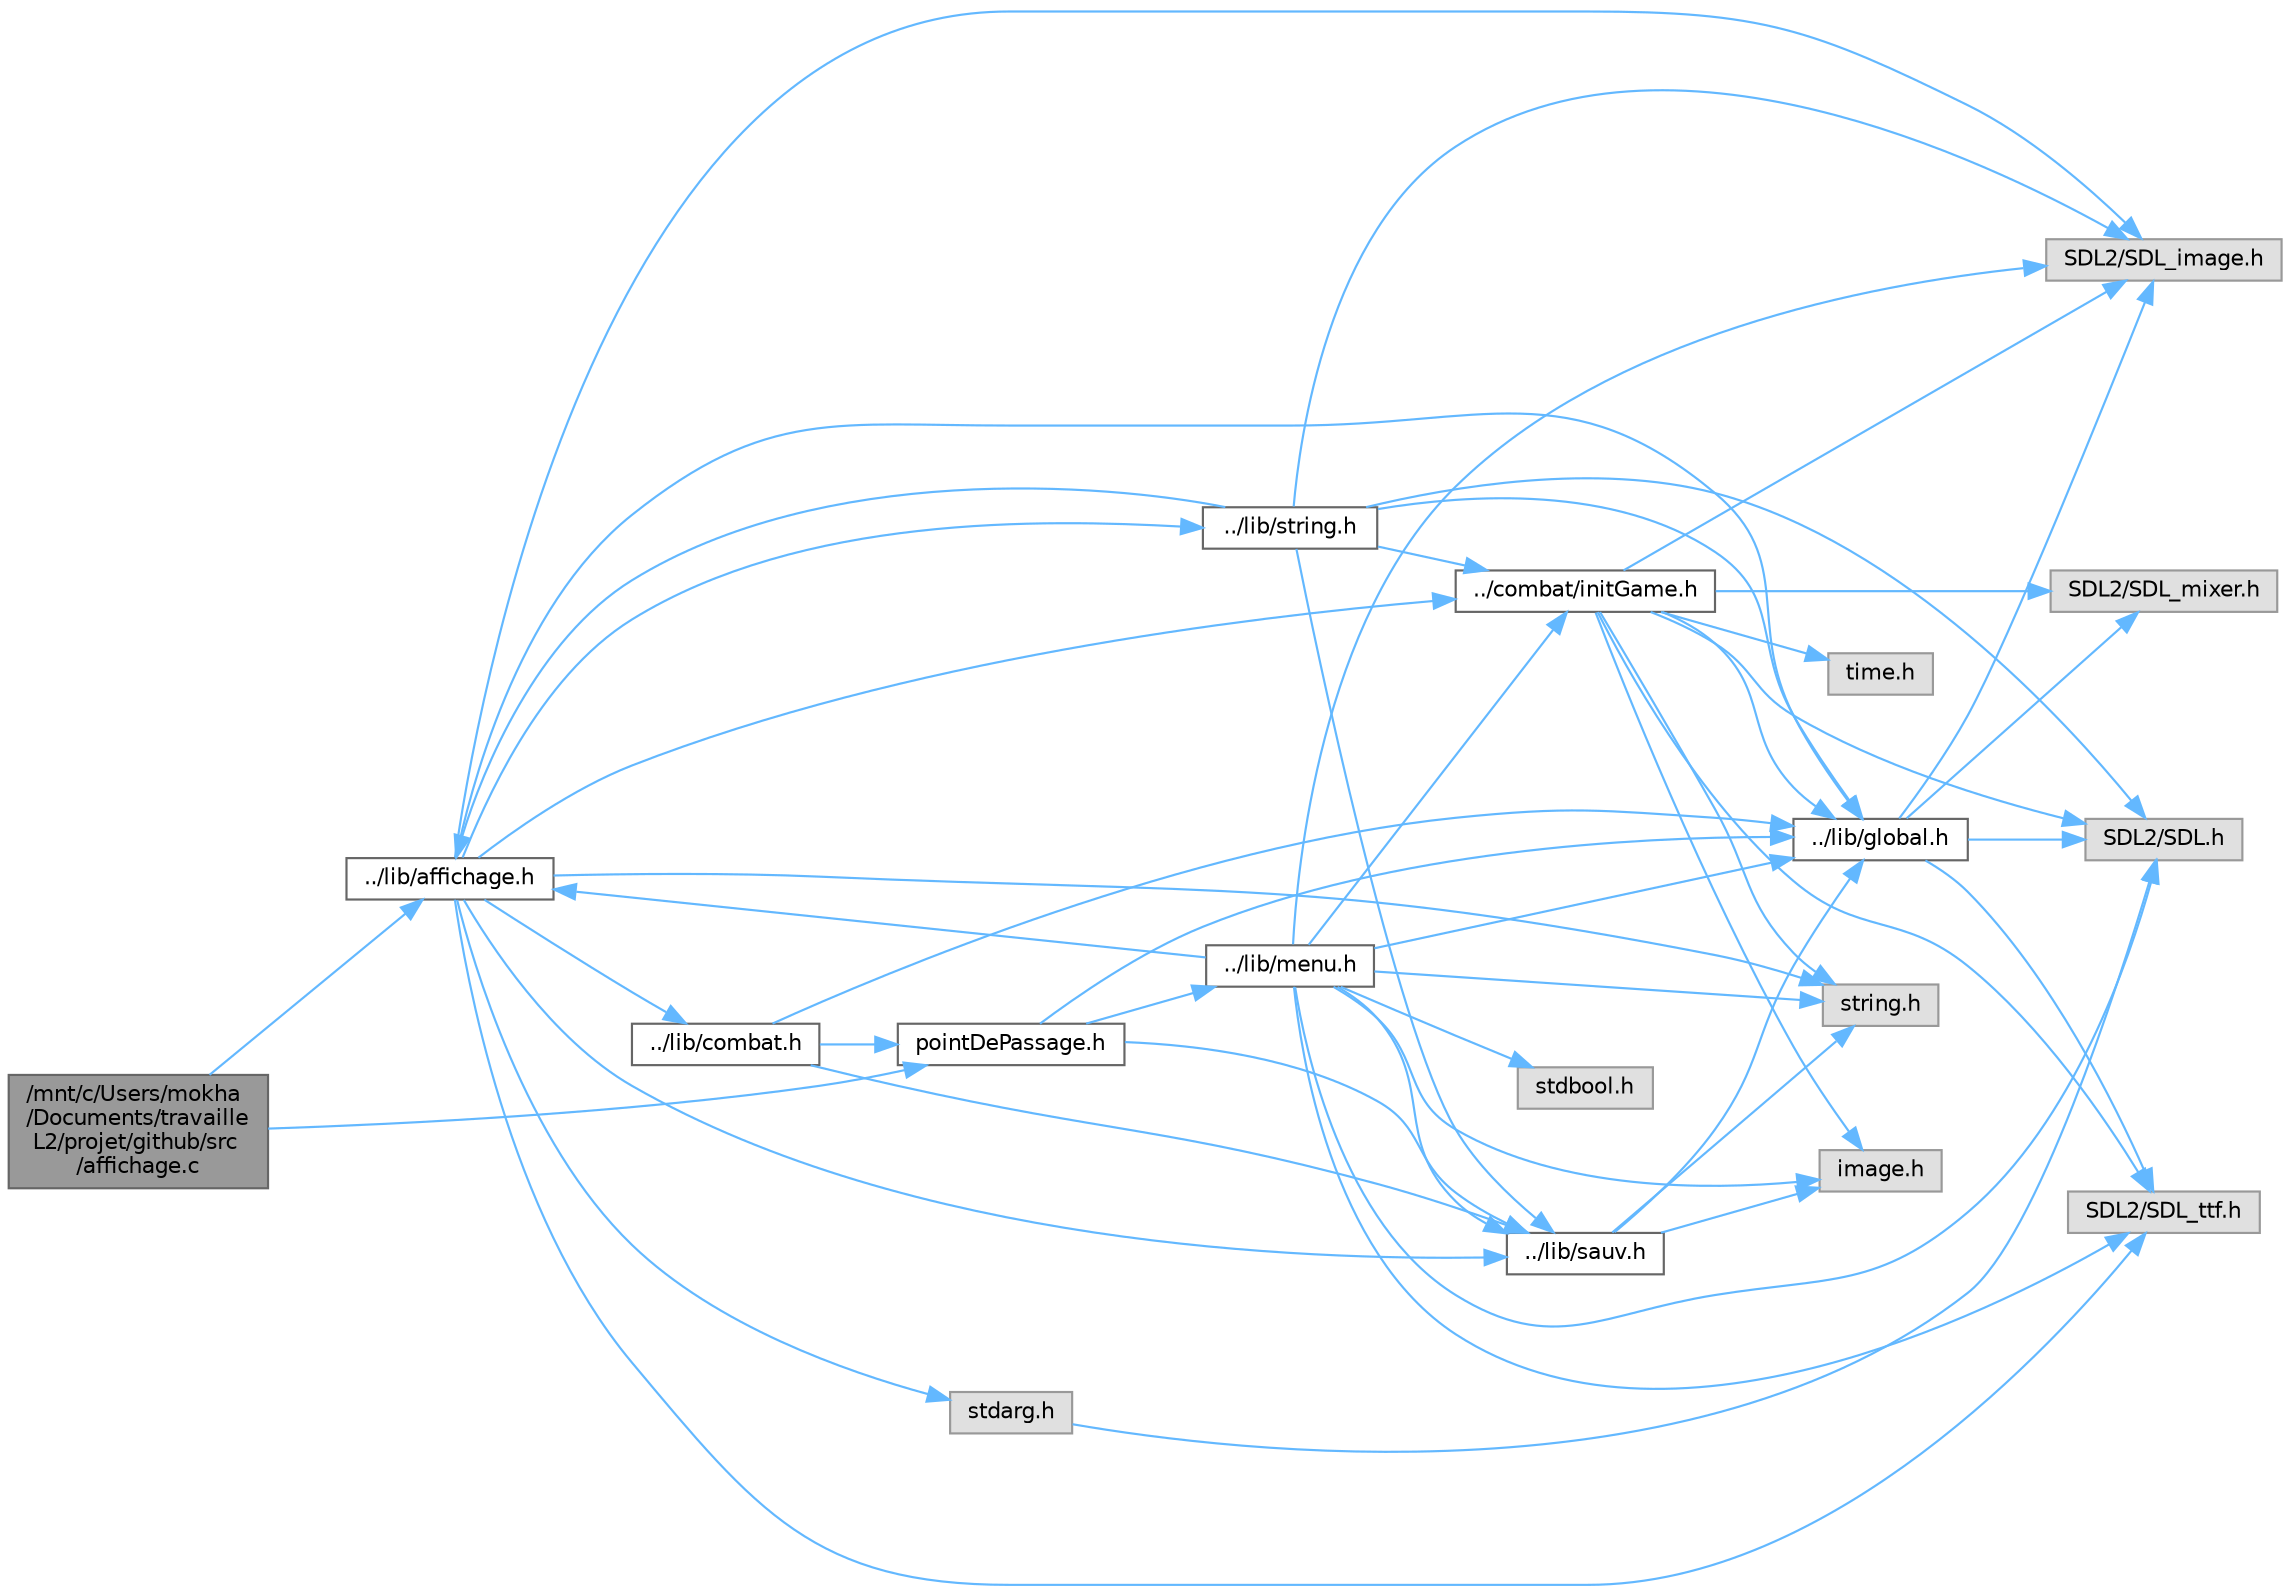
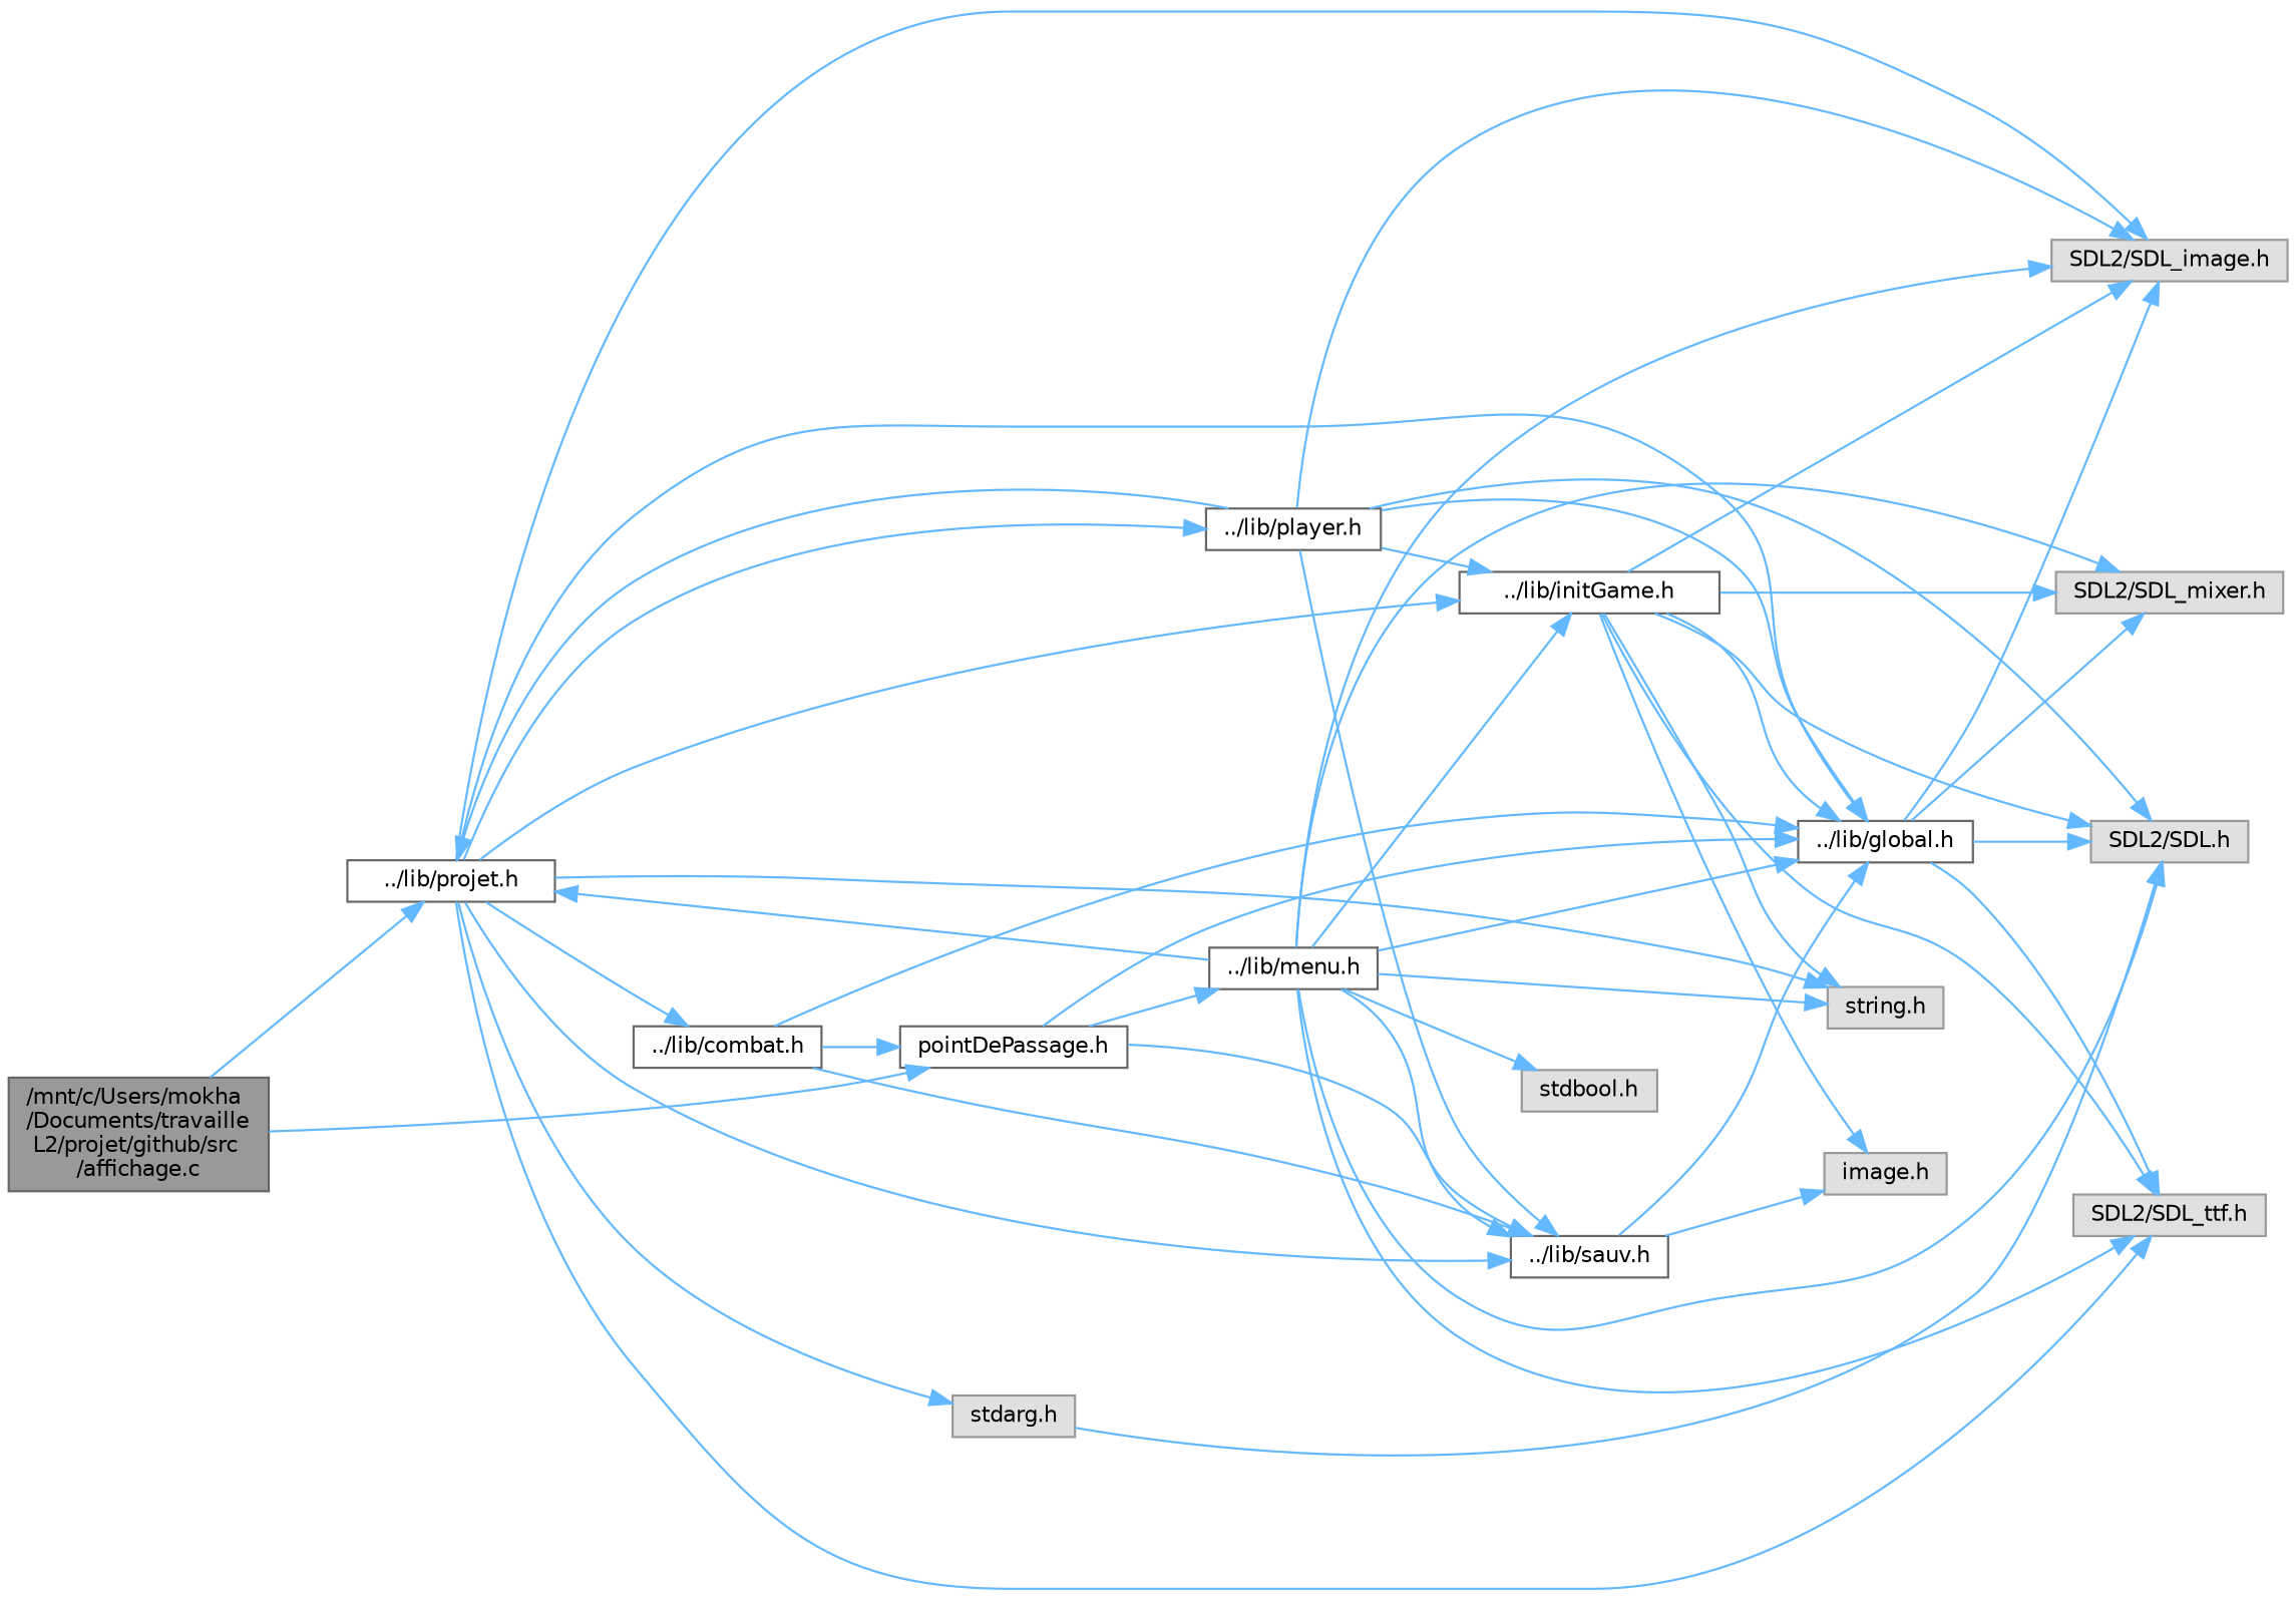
  digraph {
    rankdir=LR
    node [color=grey60 fillcolor="#E0E0E0" fontname=Helvetica fontsize=10 shape=box style=filled]
    edge [color=steelblue1 fontname=Helvetica fontsize=10 labelfontname=Helvetica labelfontsize=10 style=solid]
    n1 [color=gray40 fillcolor=grey60 fontcolor=black height=0.2 label="/mnt/c/Users/mokha\l/Documents/travaille\l L2/projet/github/src\l/affichage.c" width=0.4]
-   n2 [color=grey40 fillcolor=white height=0.2 label="../lib/affichage.h" width=0.4]
+   n2 [color=grey40 fillcolor=white height=0.2 label="../lib/projet.h" width=0.4]
    n3 [color=grey40 fillcolor=white height=0.2 label="pointDePassage.h" width=0.4]
    n4 [height=0.2 label="SDL2/SDL_image.h" width=0.4]
    n5 [height=0.2 label="SDL2/SDL_ttf.h" width=0.4]
    n6 [height=0.2 label="string.h" width=0.4]
    n7 [height=0.2 label="stdarg.h" width=0.4]
-   n8 [color=grey40 fillcolor=white height=0.2 label="../lib/string.h" width=0.4]
-   n9 [color=grey40 fillcolor=white height=0.2 label="../combat/initGame.h" width=0.4]
+   n8 [color=grey40 fillcolor=white height=0.2 label="../lib/player.h" width=0.4]
+   n9 [color=grey40 fillcolor=white height=0.2 label="../lib/initGame.h" width=0.4]
    n10 [color=grey40 fillcolor=white height=0.2 label="../lib/global.h" width=0.4]
    n11 [color=grey40 fillcolor=white height=0.2 label="../lib/sauv.h" width=0.4]
    n12 [color=grey40 fillcolor=white height=0.2 label="../lib/combat.h" width=0.4]
    n13 [color=grey40 fillcolor=white height=0.2 label="../lib/menu.h" width=0.4]
    n14 [height=0.2 label="SDL2/SDL.h" width=0.4]
    n15 [height=0.2 label="image.h" width=0.4]
-   n16 [height=0.2 label="time.h" width=0.4]
    n17 [height=0.2 label="SDL2/SDL_mixer.h" width=0.4]
    n18 [height=0.2 label="stdbool.h" width=0.4]
    n1 -> n2
    n1 -> n3
    n2 -> n4
    n2 -> n5
    n2 -> n6
    n2 -> n7
    n2 -> n8
    n2 -> n9
    n2 -> n10
    n2 -> n11
    n2 -> n12
    n3 -> n10
    n3 -> n11
    n3 -> n13
    n7 -> n14
    n8 -> n2
    n8 -> n4
    n8 -> n9
    n8 -> n10
    n8 -> n11
    n8 -> n14
    n9 -> n4
    n9 -> n5
    n9 -> n6
    n9 -> n10
    n9 -> n14
    n9 -> n15
-   n9 -> n16
    n9 -> n17
    n10 -> n4
    n10 -> n5
    n10 -> n14
    n10 -> n17
-   n11 -> n6
    n11 -> n10
    n11 -> n15
    n12 -> n3
    n12 -> n10
    n12 -> n11
    n13 -> n2
    n13 -> n4
    n13 -> n5
    n13 -> n6
    n13 -> n9
    n13 -> n10
    n13 -> n11
    n13 -> n14
-   n13 -> n15
+   n13 -> n17
    n13 -> n18
  }
